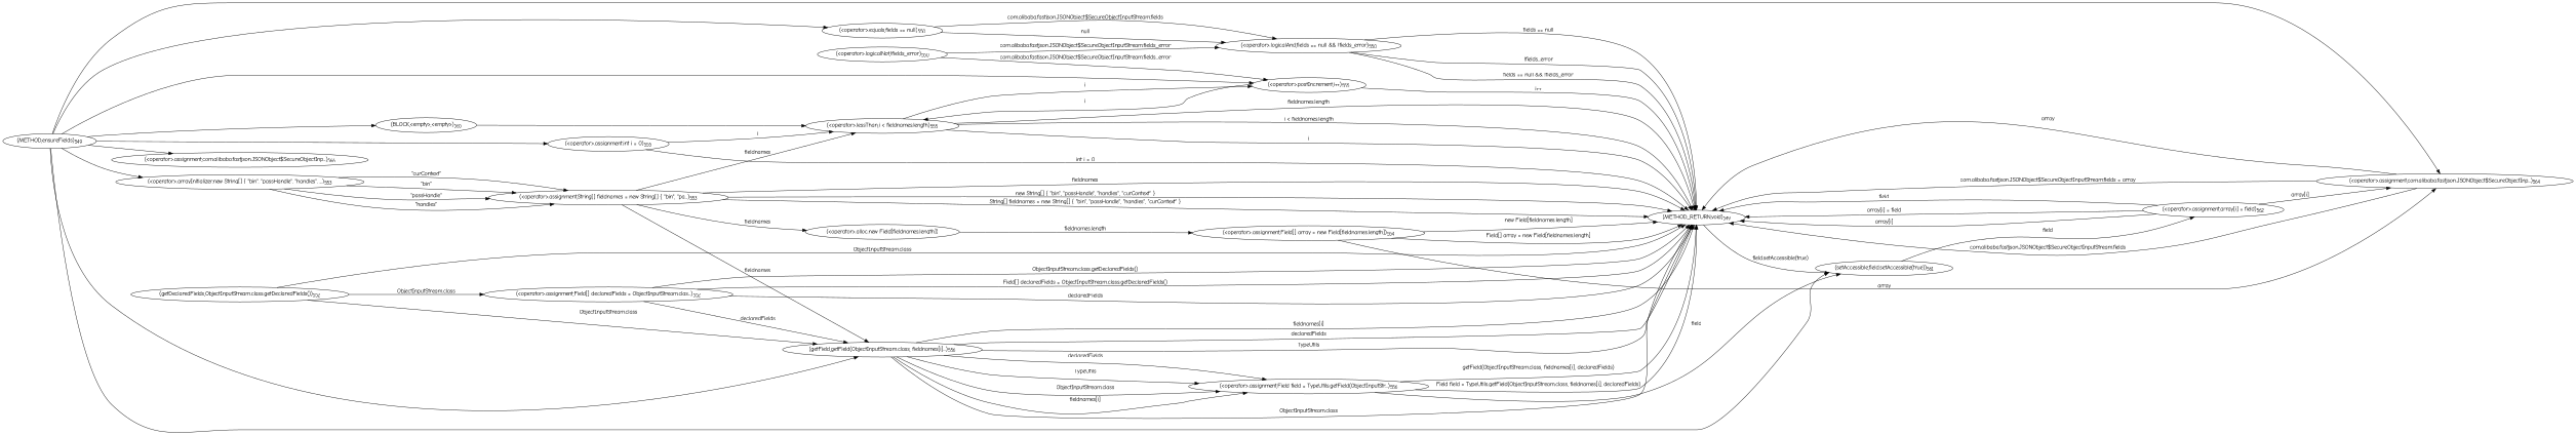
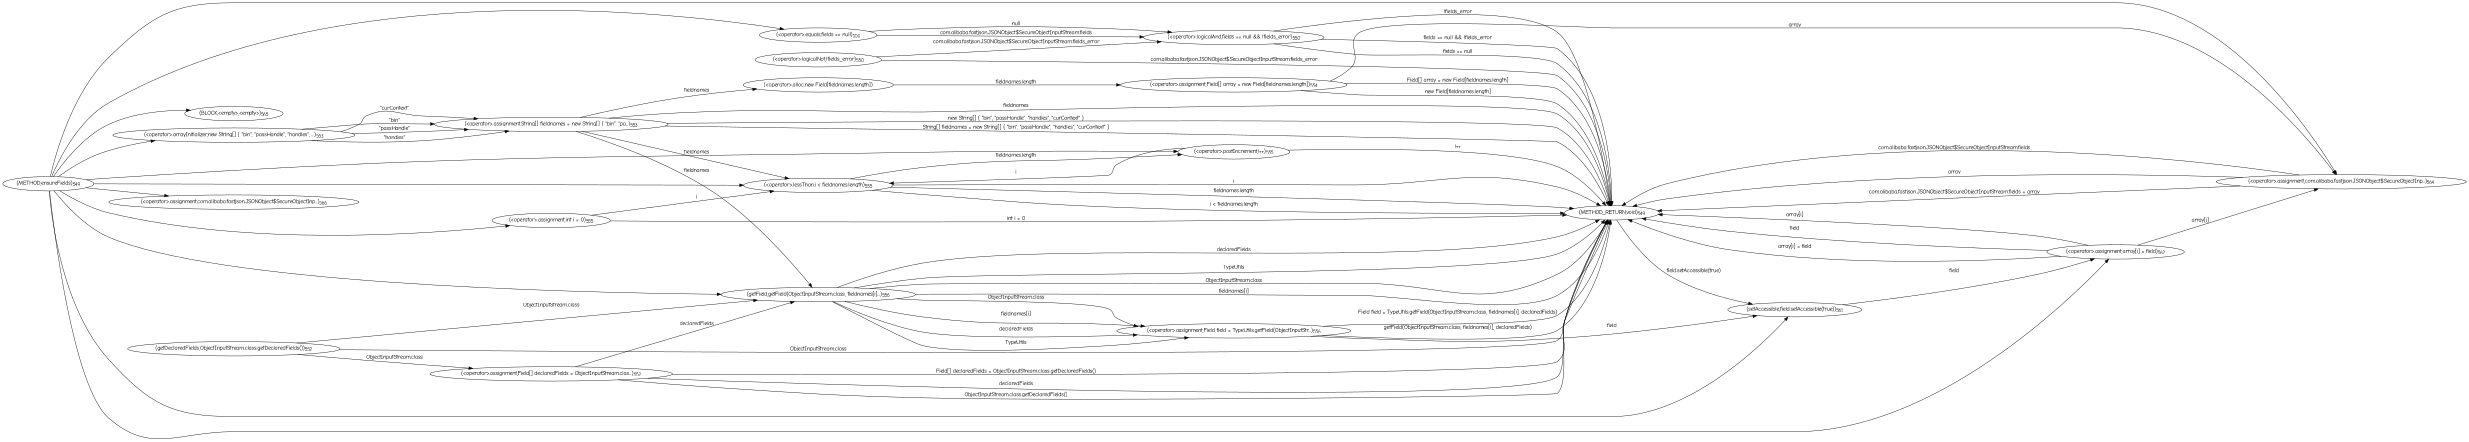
  digraph {
    fontname="Comic Neue"
    rankdir=LR
    node [fontname="Comic Neue"]
    edge [fontname="Comic Neue"]
    n1 [label=<(METHOD,ensureFields)<SUB>549</SUB>>]
    n2 [label=<(&lt;operator&gt;.equals,fields == null)<SUB>550</SUB>>]
    n3 [label=<(&lt;operator&gt;.assignment,com.alibaba.fastjson.JSONObject$SecureObjectInp...)<SUB>564</SUB>>]
    n4 [label=<(BLOCK,&lt;empty&gt;,&lt;empty&gt;)<SUB>565</SUB>>]
    n5 [label=<(&lt;operator&gt;.assignment,int i = 0)<SUB>555</SUB>>]
    n6 [label=<(&lt;operator&gt;.lessThan,i &lt; fieldnames.length)<SUB>555</SUB>>]
    n7 [label=<(&lt;operator&gt;.postIncrement,i++)<SUB>555</SUB>>]
    n8 [label=<(&lt;operator&gt;.assignment,com.alibaba.fastjson.JSONObject$SecureObjectInp...)<SUB>566</SUB>>]
    n9 [label=<(&lt;operator&gt;.arrayInitializer,new String[] { &quot;bin&quot;, &quot;passHandle&quot;, &quot;handles&quot;, ...)<SUB>553</SUB>>]
    n10 [label=<(setAccessible,field.setAccessible(true))<SUB>561</SUB>>]
    n11 [label=<(&lt;operator&gt;.assignment,array[i] = field)<SUB>562</SUB>>]
    n12 [label=<(getField,getField(ObjectInputStream.class, fieldnames[i]...)<SUB>556</SUB>>]
    n13 [label=<(&lt;operator&gt;.logicalAnd,fields == null &amp;&amp; !fields_error)<SUB>550</SUB>>]
    n14 [label=<(METHOD_RETURN,void)<SUB>549</SUB>>]
    n15 [label=<(&lt;operator&gt;.assignment,String[] fieldnames = new String[] { &quot;bin&quot;, &quot;pa...)<SUB>553</SUB>>]
    n16 [label=<(&lt;operator&gt;.assignment,Field field = TypeUtils.getField(ObjectInputStr...)<SUB>556</SUB>>]
    n17 [label=<(&lt;operator&gt;.logicalNot,!fields_error)<SUB>550</SUB>>]
    n18 [label=<(&lt;operator&gt;.assignment,Field[] declaredFields = ObjectInputStream.clas...)<SUB>552</SUB>>]
    n19 [label=<(&lt;operator&gt;.alloc,new Field[fieldnames.length])>]
    n20 [label=<(&lt;operator&gt;.assignment,Field[] array = new Field[fieldnames.length])<SUB>554</SUB>>]
    n21 [label=<(getDeclaredFields,ObjectInputStream.class.getDeclaredFields())<SUB>552</SUB>>]
    n1 -> n2
    n1 -> n3
    n1 -> n4
    n1 -> n5
-   n4 -> n6
+   n1 -> n6
    n1 -> n7
    n1 -> n8
    n1 -> n9
    n1 -> n10
+   n1 -> n11
    n1 -> n12
    n2 -> n13 [label="com.alibaba.fastjson.JSONObject$SecureObjectInputStream.fields"]
    n2 -> n13 [label=null]
    n3 -> n14 [label="com.alibaba.fastjson.JSONObject$SecureObjectInputStream.fields"]
    n3 -> n14 [label=array]
    n3 -> n14 [label="com.alibaba.fastjson.JSONObject$SecureObjectInputStream.fields = array"]
    n5 -> n6 [label=i]
    n5 -> n14 [label="int i = 0"]
-   n6 -> n7 [label=i]
+   n6 -> n7 [label="fieldnames.length"]
    n6 -> n14 [label=i]
    n6 -> n14 [label="fieldnames.length"]
    n6 -> n14 [label="i &lt; fieldnames.length"]
    n7 -> n6 [label=i]
    n7 -> n14 [label="i++"]
    n9 -> n15 [label="&quot;bin&quot;"]
    n9 -> n15 [label="&quot;passHandle&quot;"]
    n9 -> n15 [label="&quot;handles&quot;"]
    n9 -> n15 [label="&quot;curContext&quot;"]
    n10 -> n11 [label=field]
    n11 -> n3 [label="array[i]"]
    n11 -> n14 [label="array[i]"]
    n11 -> n14 [label=field]
    n11 -> n14 [label="array[i] = field"]
    n12 -> n14 [label="ObjectInputStream.class"]
    n12 -> n14 [label="fieldnames[i]"]
    n12 -> n14 [label=declaredFields]
    n12 -> n14 [label=TypeUtils]
    n12 -> n16 [label=TypeUtils]
    n12 -> n16 [label="ObjectInputStream.class"]
    n12 -> n16 [label="fieldnames[i]"]
    n12 -> n16 [label=declaredFields]
    n13 -> n14 [label="fields == null"]
    n13 -> n14 [label="!fields_error"]
    n13 -> n14 [label="fields == null &amp;&amp; !fields_error"]
    n14 -> n10 [label="field.setAccessible(true)"]
    n15 -> n6 [label=fieldnames]
    n15 -> n12 [label=fieldnames]
    n15 -> n14 [label=fieldnames]
    n15 -> n14 [label="new String[] { &quot;bin&quot;, &quot;passHandle&quot;, &quot;handles&quot;, &quot;curContext&quot; }"]
    n15 -> n14 [label="String[] fieldnames = new String[] { &quot;bin&quot;, &quot;passHandle&quot;, &quot;handles&quot;, &quot;curContext&quot; }"]
    n15 -> n19 [label=fieldnames]
    n16 -> n10 [label=field]
    n16 -> n14 [label="getField(ObjectInputStream.class, fieldnames[i], declaredFields)"]
    n16 -> n14 [label="Field field = TypeUtils.getField(ObjectInputStream.class, fieldnames[i], declaredFields)"]
    n17 -> n13 [label="com.alibaba.fastjson.JSONObject$SecureObjectInputStream.fields_error"]
-   n17 -> n7 [label="com.alibaba.fastjson.JSONObject$SecureObjectInputStream.fields_error"]
+   n17 -> n14 [label="com.alibaba.fastjson.JSONObject$SecureObjectInputStream.fields_error"]
    n18 -> n12 [label=declaredFields]
    n18 -> n14 [label=declaredFields]
    n18 -> n14 [label="ObjectInputStream.class.getDeclaredFields()"]
    n18 -> n14 [label="Field[] declaredFields = ObjectInputStream.class.getDeclaredFields()"]
    n19 -> n20 [label="fieldnames.length"]
    n20 -> n3 [label=array]
    n20 -> n14 [label="new Field[fieldnames.length]"]
    n20 -> n14 [label="Field[] array = new Field[fieldnames.length]"]
    n21 -> n12 [label="ObjectInputStream.class"]
    n21 -> n14 [label="ObjectInputStream.class"]
    n21 -> n18 [label="ObjectInputStream.class"]
  }
